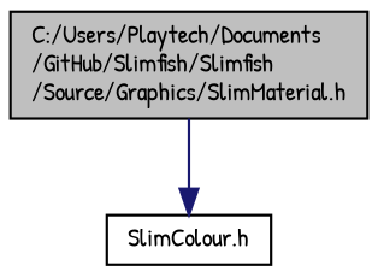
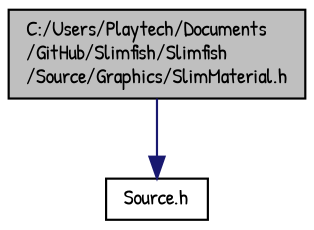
  digraph {
    fontname="Patrick Hand"
    node [color=black fontname="Patrick Hand" fontsize=10 shape=record style=filled]
    n1 [fillcolor=grey75 fontcolor=black height=0.2 label="C:/Users/Playtech/Documents\l/GitHub/Slimfish/Slimfish\l/Source/Graphics/SlimMaterial.h" width=0.4]
-   n2 [fillcolor=white height=0.2 label="SlimColour.h" width=0.4]
+   n2 [fillcolor=white height=0.2 label="Source.h" width=0.4]
    n1 -> n2 [color=midnightblue fontname="Patrick Hand" fontsize=10 labelfontname=Helvetica labelfontsize=10 style=solid]
  }
